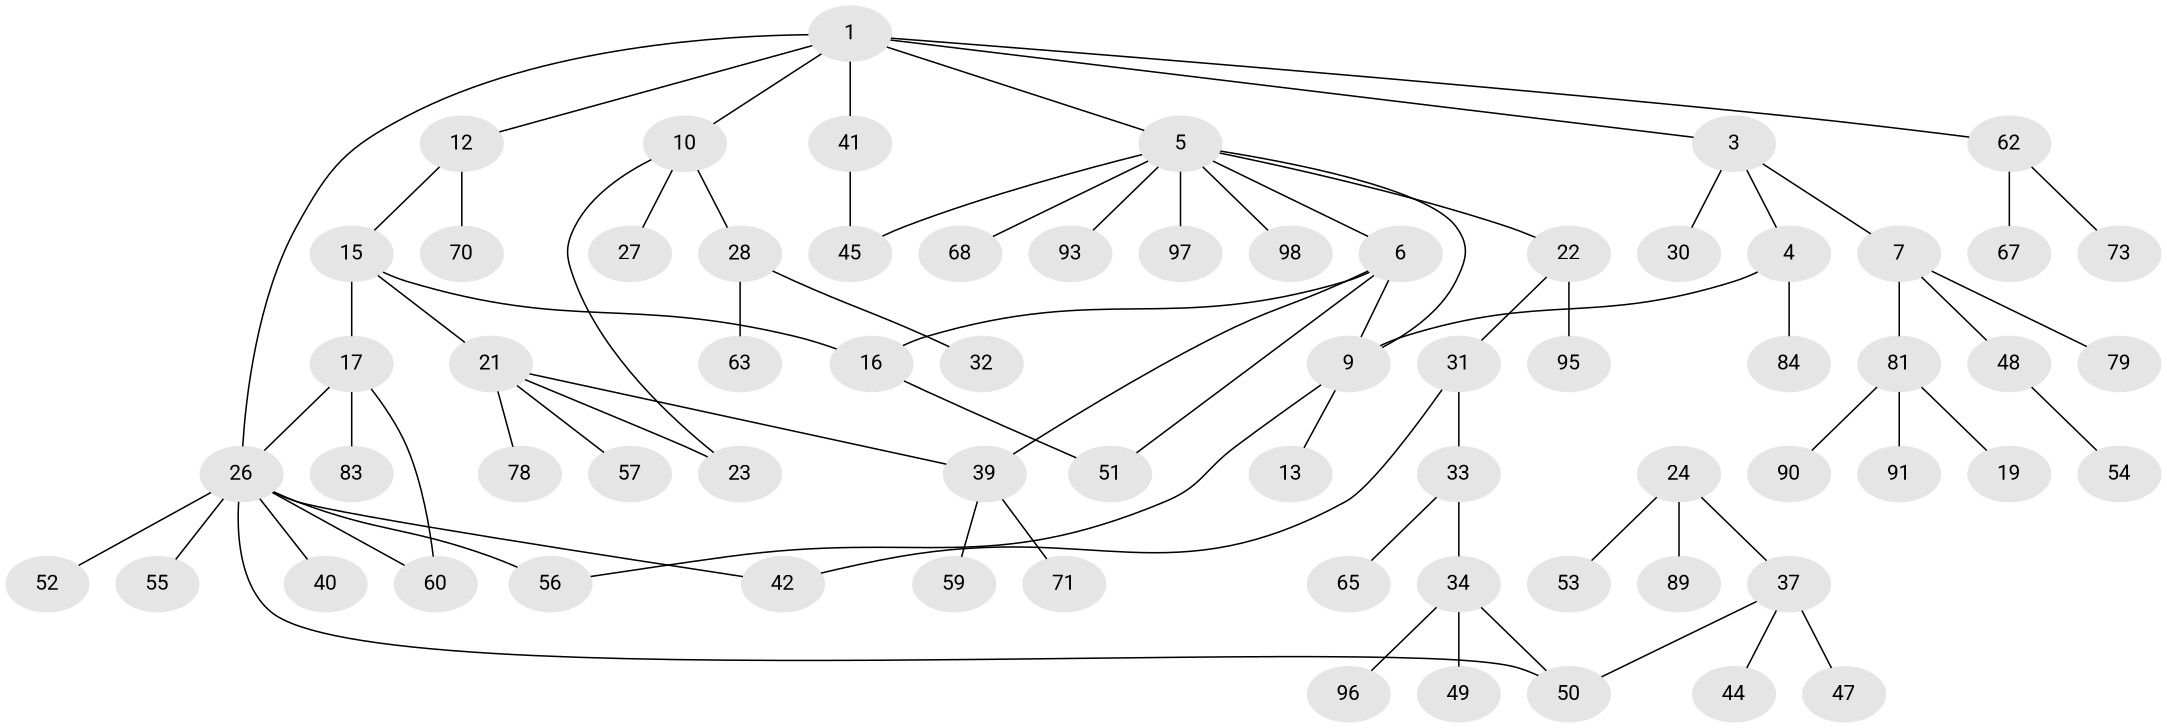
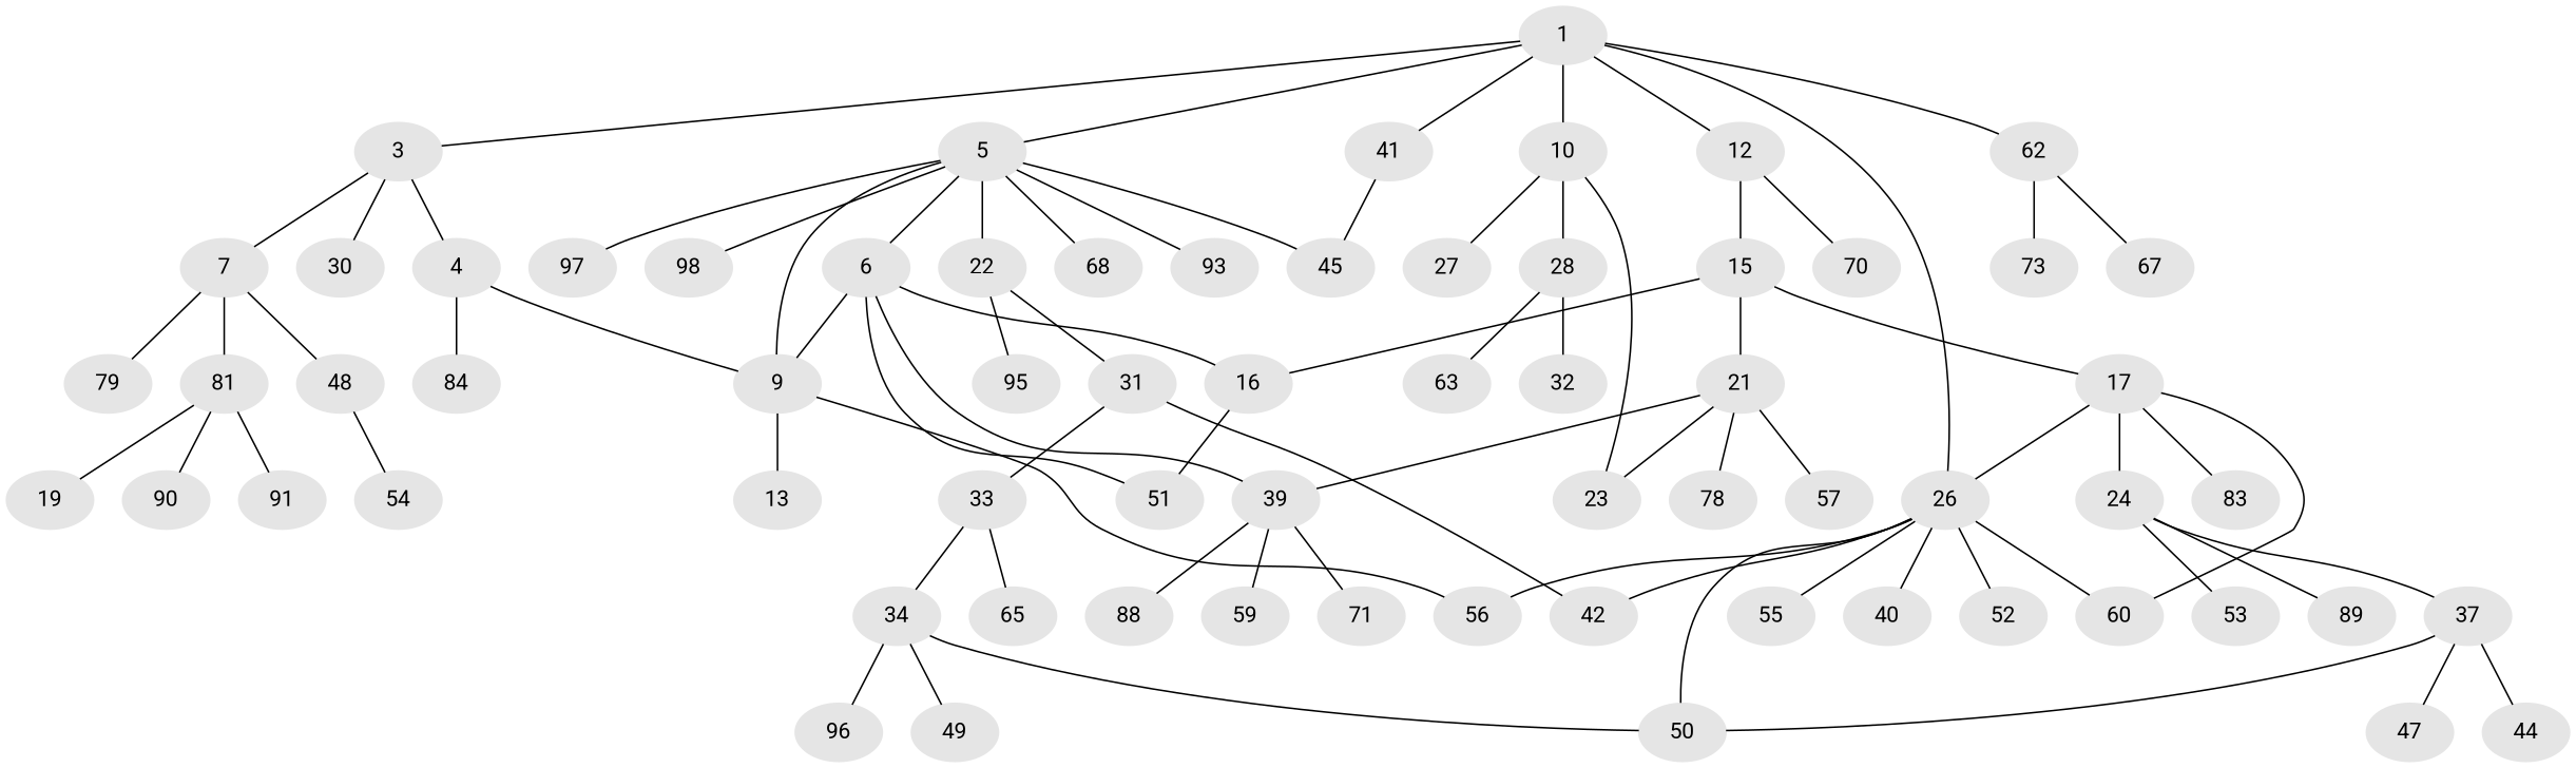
  graph {
    fontname=Roboto
    node [color=gray90 fontname=Roboto style=filled]
    edge [fontname=Roboto]
    1 [super="+2"]
    3 [super="+58"]
    5 [super="+18"]
    10
    12 [super="+46"]
    26 [super="+38"]
    41
    62
    4
    7 [super="+86"]
    30
    9 [super="+36"]
    6 [super="+8"]
    22 [super="+25"]
    45 [super="+75"]
    68 [super="+99"]
    93
    97
    98
    23
    27
    28
    15
    70 [super="+74"]
    56
    60
    40
    42 [super="+43"]
    50 [super="+72"]
    52
    55
    67
    73
    84
    n35 [label=81 super="+87"]
    48
    79
    13 [super="+14"]
    16 [super="+92"]
    39 [super="+61"]
    51
    31
    95
    59
    71
+   88
    19 [super="+69"]
    90
    91
    54
    32 [super="+77"]
    63
    17 [super="+35"]
    21 [super="+29"]
    24 [super="+76"]
    83
    57
    78
    37 [super="+80"]
    53
    89
    33
    44
    47 [super="+64"]
    34 [super="+82"]
    65 [super="+85"]
    49
    96
    1 -- 3
    1 -- 5
    1 -- 10
    1 -- 12
    1 -- 26
    1 -- 41
    1 -- 62
    3 -- 4
    3 -- 7
    3 -- 30
    5 -- 9
    5 -- 6
    5 -- 22
    5 -- 45
    5 -- 68
    5 -- 93
    5 -- 97
    5 -- 98
    10 -- 23
    10 -- 27
    10 -- 28
    12 -- 15
    12 -- 70
    26 -- 56
    26 -- 60
    26 -- 40
    26 -- 42
    26 -- 50
    26 -- 52
    26 -- 55
    41 -- 45
    62 -- 67
    62 -- 73
    4 -- 9
    4 -- 84
    7 -- n35
    7 -- 48
    7 -- 79
    9 -- 56
    9 -- 13
    6 -- 9
    6 -- 16
    6 -- 39
    6 -- 51
    22 -- 31
    22 -- 95
    28 -- 32
    28 -- 63
    15 -- 16
    15 -- 17
    15 -- 21
    n35 -- 19
    n35 -- 90
    n35 -- 91
    48 -- 54
    16 -- 51
    39 -- 59
    39 -- 71
+   39 -- 88
    31 -- 42
    31 -- 33
    17 -- 26
    17 -- 60
+   17 -- 24
    17 -- 83
    21 -- 23
    21 -- 39
    21 -- 57
    21 -- 78
    24 -- 37
    24 -- 53
    24 -- 89
    37 -- 50
    37 -- 44
    37 -- 47
    33 -- 34
    33 -- 65
    34 -- 50
    34 -- 49
    34 -- 96
  }
